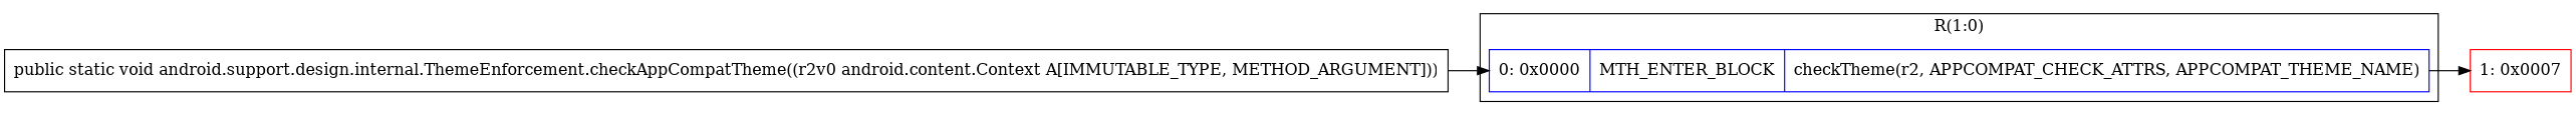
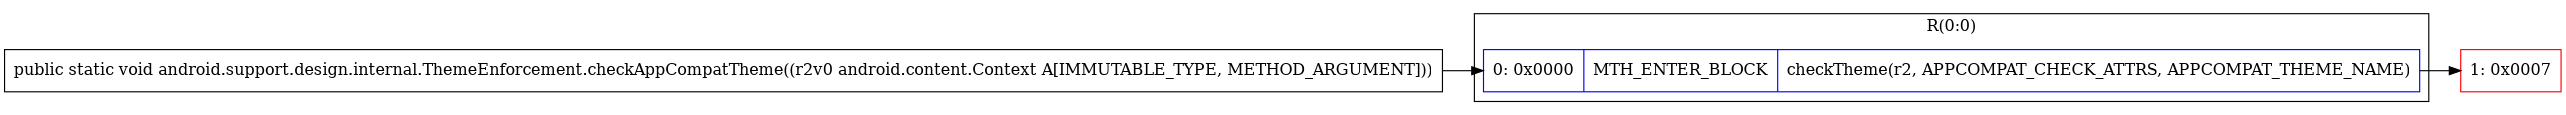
  digraph {
    rankdir=LR
    node [shape=record]
    n1 [color=blue label="{0\:\ 0x0000|MTH_ENTER_BLOCK\l|checkTheme(r2, APPCOMPAT_CHECK_ATTRS, APPCOMPAT_THEME_NAME)\l}"]
    n2 [color=red label="{1\:\ 0x0007}"]
    n3 [label="{public static void android.support.design.internal.ThemeEnforcement.checkAppCompatTheme((r2v0 android.content.Context A[IMMUTABLE_TYPE, METHOD_ARGUMENT])) }"]
    subgraph cluster_1 {
-     label="R(1:0)"
+     label="R(0:0)"
      n1
    }
    n1 -> n2
    n3 -> n1
  }
